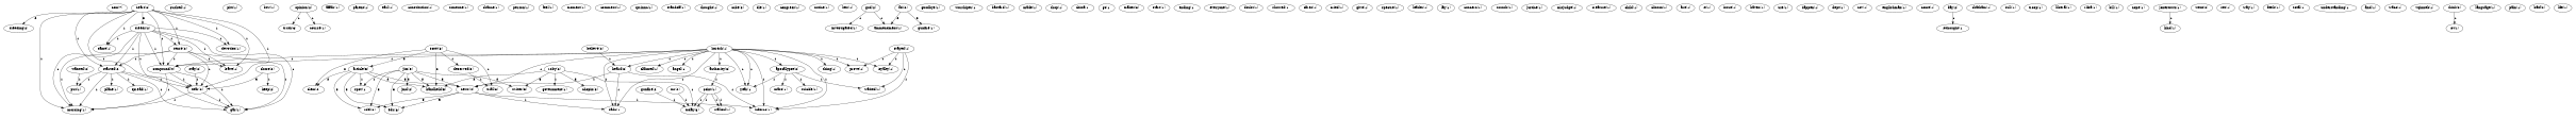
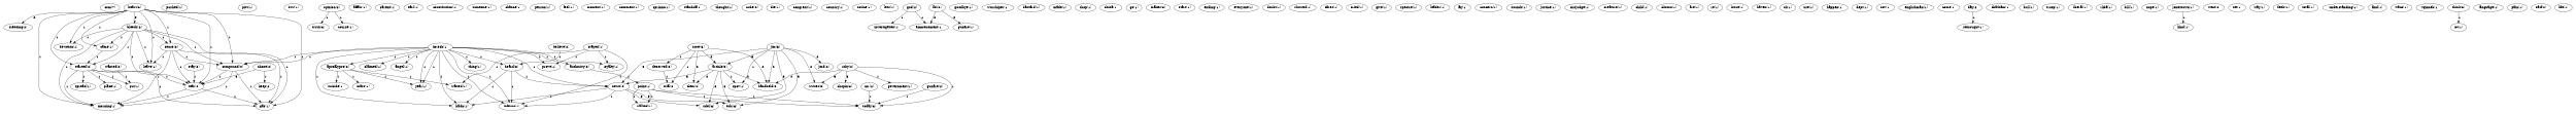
  digraph {
    n1 [label="com(7)"]
    n2 [label="heart(6)"]
    n3 [label="bleeding(2)"]
    n4 [label="bleeds(2)"]
    n5 [label="came(1)"]
    n6 [label="sense(2)"]
    n7 [label="started(2)"]
    n8 [label="devotion(1)"]
    n9 [label="leave(1)"]
    n10 [label="compound(4)"]
    n11 [label="tear(2)"]
    n12 [label="morning(1)"]
    n13 [label="gas(1)"]
    n14 [label="put(1)"]
    n15 [label="place(1)"]
    n16 [label="spread(1)"]
    n17 [label="pushed(1)"]
    n18 [label="pitt(1)"]
    n19 [label="btw(1)"]
    n20 [label="opinion(2)"]
    n21 [label="truth(3)"]
    n22 [label="course(1)"]
    n23 [label="scott(3)"]
    n24 [label="deserved(3)"]
    n25 [label="article(5)"]
    n26 [label="trial(3)"]
    n27 [label="clem(2)"]
    n28 [label="handheld(5)"]
    n29 [label="news(4)"]
    n30 [label="udel(6)"]
    n31 [label="edu(6)"]
    n32 [label="spov(1)"]
    n33 [label="inferno(1)"]
    n34 [label="hadn(1)"]
    n35 [label="affair(1)"]
    n36 [label="parent(1)"]
    n37 [label="earl(1)"]
    n38 [label="constitution(1)"]
    n39 [label="someone(1)"]
    n40 [label="chance(1)"]
    n41 [label="person(1)"]
    n42 [label="feel(1)"]
    n43 [label="moment(1)"]
    n44 [label="comment(1)"]
    n45 [label="stayed(1)"]
    n46 [label="loyalty(1)"]
    n47 [label="prove(1)"]
    n48 [label="waited(1)"]
    n49 [label="qsrinnc(1)"]
    n50 [label="koresh(1)"]
    n51 [label="thing(1)"]
    n52 [label="claimed(1)"]
    n53 [label="angel(1)"]
    n54 [label="heard(3)"]
    n55 [label="authority(3)"]
    n56 [label="apocalypse(2)"]
    n57 [label="year(1)"]
    n58 [label="point(1)"]
    n59 [label="suicide(1)"]
    n60 [label="mass(1)"]
    n61 [label="today(3)"]
    n62 [label="walked(1)"]
    n63 [label="standoff(1)"]
    n64 [label="thought(1)"]
    n65 [label="jim(5)"]
    n66 [label="jmd(2)"]
    n67 [label="writes(5)"]
    n68 [label="cube(3)"]
    n69 [label="die(1)"]
    n70 [label="congress(1)"]
+   n71 [label="country(1)"]
    n72 [label="notice(1)"]
    n73 [label="gunfire(2)"]
    n74 [label="lets(1)"]
    n75 [label="believe(2)"]
    n76 [label="god(2)"]
    n77 [label="ammendment(1)"]
    n78 [label="investigated(1)"]
    n79 [label="goodbye(1)"]
    n80 [label="worshiper(1)"]
    n81 [label="bastard(1)"]
    n82 [label="made(1)"]
    n83 [label="shop(1)"]
    n84 [label="wanted(2)"]
    n85 [label="china(1)"]
    n86 [label="mr(2)"]
    n87 [label="stay(2)"]
    n88 [label="go(1)"]
    n89 [label="makes(3)"]
    n90 [label="start(1)"]
    n91 [label="ending(1)"]
    n92 [label="everyone(1)"]
    n93 [label="doubt(1)"]
    n94 [label="showed(1)"]
    n95 [label="cares(1)"]
    n96 [label="cried(1)"]
    n97 [label="give(1)"]
    n98 [label="spectre(1)"]
    n99 [label="leader(1)"]
    n100 [label="lay(1)"]
    n101 [label="roby(2)"]
    n102 [label="chopin(3)"]
    n103 [label="government(1)"]
    n104 [label="concern(1)"]
    n105 [label="sounds(1)"]
    n106 [label="justice(1)"]
    n107 [label="misjudge(1)"]
    n108 [label="creature(1)"]
    n109 [label="child(1)"]
    n110 [label="clinton(1)"]
    n111 [label="fire(1)"]
    n112 [label="re(1)"]
    n113 [label="issue(1)"]
    n114 [label="haven(1)"]
+   n115 [label="ok(1)"]
    n116 [label="use(1)"]
    n117 [label="happen(1)"]
    n118 [label="dept(1)"]
    n119 [label="nov(1)"]
    n120 [label="englishman(1)"]
    n121 [label="come(1)"]
    n122 [label="chose(2)"]
    n123 [label="keep(2)"]
    n124 [label="day(2)"]
    n125 [label="rethought(1)"]
    n126 [label="chatham(1)"]
    n127 [label="bull(1)"]
    n128 [label="troop(1)"]
    n129 [label="liberal(1)"]
    n130 [label="rkba(1)"]
    n131 [label="bill(1)"]
    n132 [label="nope(1)"]
    n133 [label="jonestown(1)"]
    n134 [label="kind(1)"]
    n135 [label="went(0)"]
    n136 [label="set(1)"]
    n137 [label="way(1)"]
    n138 [label="fbi(6)"]
    n139 [label="gunfire(1)"]
    n140 [label="feels(1)"]
    n141 [label="total(1)"]
    n142 [label="understanding(1)"]
    n143 [label="find(1)"]
    n144 [label="waco(1)"]
    n145 [label="vqinneb(1)"]
    n146 [label="think(3)"]
    n147 [label="lot(1)"]
    n148 [label="language(1)"]
    n149 [label="pain(1)"]
    n150 [label="batf(2)"]
    n151 [label="life(1)"]
    n2 -> n3 [label=2]
    n2 -> n4 [label=3]
    n2 -> n5 [label=1]
    n2 -> n6 [label=1]
    n2 -> n7 [label=1]
    n2 -> n8 [label=1]
    n2 -> n9 [label=1]
    n2 -> n10 [label=1]
    n2 -> n11 [label=1]
    n2 -> n12 [label=1]
    n2 -> n13 [label=1]
    n4 -> n5 [label=1]
    n4 -> n6 [label=1]
    n4 -> n7 [label=1]
    n4 -> n8 [label=1]
    n4 -> n9 [label=1]
    n4 -> n10 [label=1]
    n4 -> n11 [label=1]
    n4 -> n12 [label=1]
    n4 -> n13 [label=1]
-   n6 -> n7 [label=1]
+   n5 -> n7 [label=1]
    n6 -> n9 [label=1]
    n6 -> n10 [label=1]
    n6 -> n11 [label=1]
    n6 -> n12 [label=1]
    n6 -> n13 [label=1]
    n7 -> n11 [label=1]
    n7 -> n12 [label=1]
    n7 -> n13 [label=1]
    n7 -> n14 [label=1]
    n7 -> n15 [label=1]
    n7 -> n16 [label=1]
    n10 -> n11 [label=1]
    n10 -> n12 [label=1]
    n10 -> n13 [label=1]
    n11 -> n12 [label=1]
    n11 -> n13 [label=1]
    n20 -> n21 [label=1]
    n20 -> n22 [label=1]
    n23 -> n24 [label=1]
    n23 -> n25 [label=2]
    n23 -> n26 [label=1]
    n23 -> n27 [label=2]
    n23 -> n28 [label=2]
    n24 -> n26 [label=1]
    n25 -> n27 [label=2]
    n25 -> n28 [label=2]
    n25 -> n29 [label=3]
    n25 -> n30 [label=3]
    n25 -> n31 [label=3]
    n25 -> n32 [label=1]
    n29 -> n30 [label=3]
    n29 -> n31 [label=3]
    n29 -> n33 [label=1]
    n29 -> n34 [label=1]
    n45 -> n33 [label=1]
    n45 -> n46 [label=1]
    n45 -> n47 [label=1]
    n45 -> n48 [label=1]
    n50 -> n10 [label=1]
    n50 -> n10 [label=1]
    n50 -> n29 [label=1]
    n50 -> n33 [label=1]
    n50 -> n33 [label=1]
    n50 -> n34 [label=1]
    n50 -> n34 [label=1]
    n50 -> n46 [label=1]
    n50 -> n47 [label=1]
    n50 -> n51 [label=1]
    n50 -> n52 [label=1]
    n50 -> n53 [label=1]
    n50 -> n54 [label=1]
    n50 -> n55 [label=1]
    n50 -> n56 [label=1]
    n50 -> n57 [label=1]
    n50 -> n57 [label=1]
    n54 -> n29 [label=1]
    n54 -> n33 [label=1]
    n54 -> n34 [label=1]
    n55 -> n58 [label=1]
    n56 -> n48 [label=1]
    n56 -> n57 [label=1]
    n56 -> n59 [label=1]
    n56 -> n60 [label=1]
    n58 -> n61 [label=1]
    n58 -> n61 [label=1]
    n58 -> n62 [label=1]
    n58 -> n62 [label=1]
+   n65 -> n25 [label=3]
    n65 -> n28 [label=2]
    n65 -> n29 [label=3]
    n65 -> n30 [label=3]
    n65 -> n31 [label=3]
    n65 -> n32 [label=1]
    n65 -> n66 [label=2]
    n65 -> n67 [label=2]
    n73 -> n61 [label=1]
    n75 -> n54 [label=1]
    n76 -> n77 [label=1]
    n76 -> n78 [label=1]
    n84 -> n14 [label=1]
    n86 -> n61 [label=1]
    n87 -> n11 [label=1]
    n101 -> n28 [label=2]
    n101 -> n61 [label=1]
    n101 -> n67 [label=3]
    n101 -> n102 [label=3]
    n101 -> n103 [label=1]
    n122 -> n11 [label=3]
    n122 -> n123 [label=1]
    n124 -> n125 [label=1]
    n133 -> n134 [label=1]
    n138 -> n77 [label=2]
    n138 -> n139 [label=2]
    n146 -> n147 [label=1]
  }
